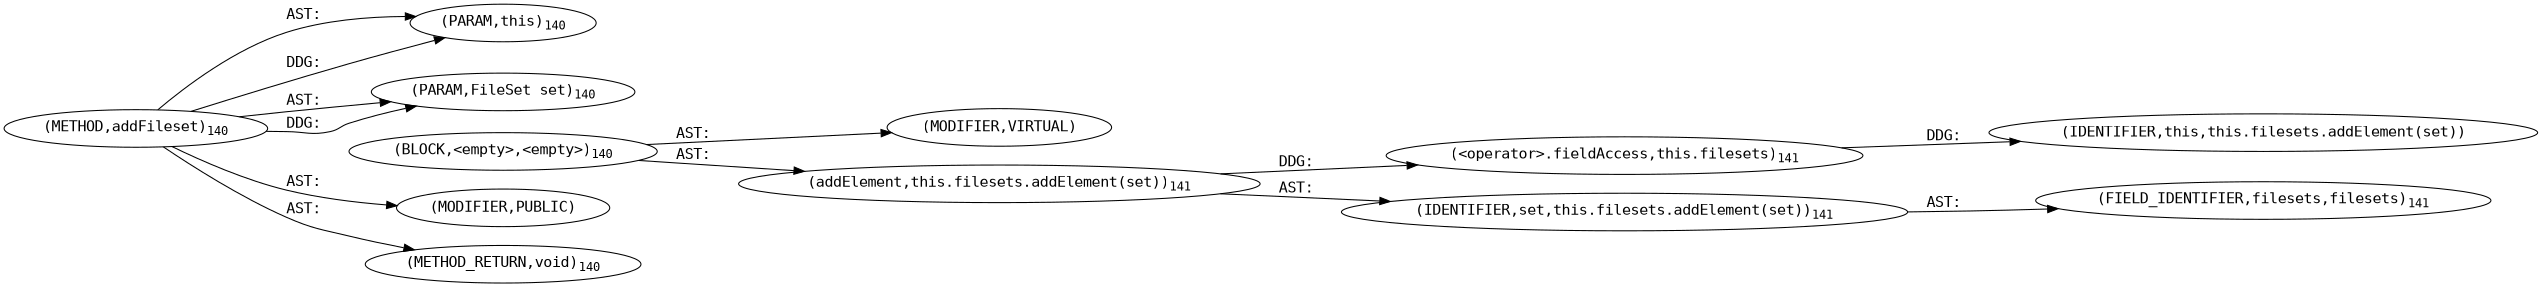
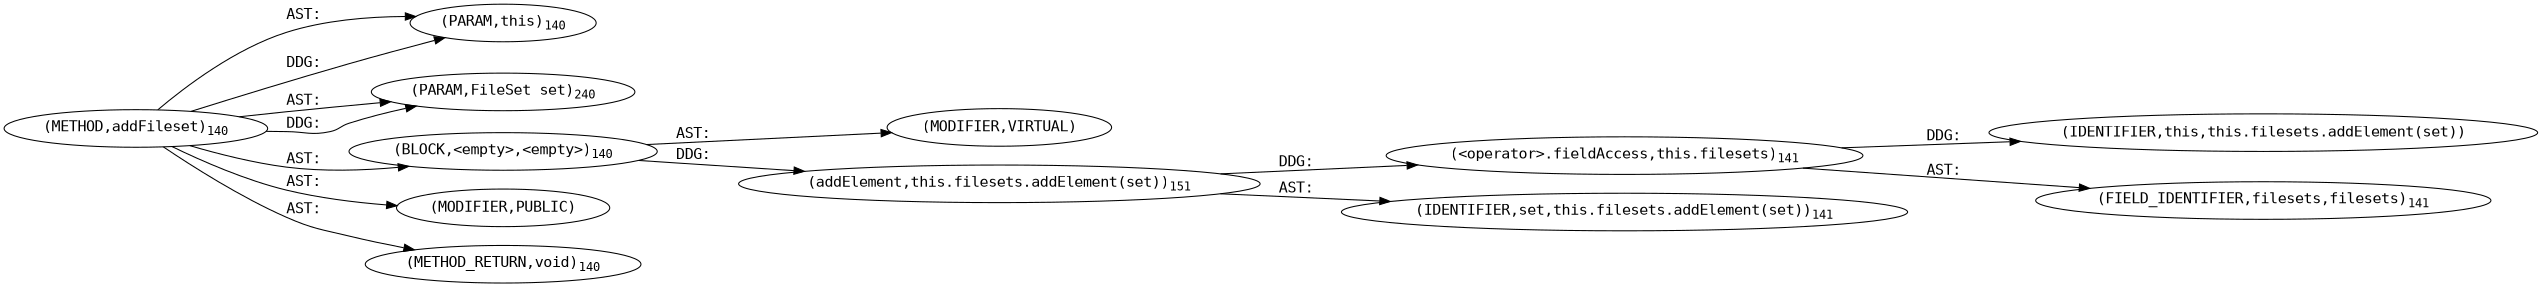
  digraph {
    fontname="DejaVu Sans Mono"
    rankdir=LR
    node [fontname="DejaVu Sans Mono"]
    edge [fontname="DejaVu Sans Mono"]
    n1 [label=<(METHOD,addFileset)<SUB>140</SUB>>]
    n2 [label=<(PARAM,this)<SUB>140</SUB>>]
-   n3 [label=<(PARAM,FileSet set)<SUB>140</SUB>>]
+   n3 [label=<(PARAM,FileSet set)<SUB>240</SUB>>]
    n4 [label=<(BLOCK,&lt;empty&gt;,&lt;empty&gt;)<SUB>140</SUB>>]
    n5 [label=<(MODIFIER,PUBLIC)>]
    n6 [label=<(METHOD_RETURN,void)<SUB>140</SUB>>]
    n7 [label=<(MODIFIER,VIRTUAL)>]
-   n8 [label=<(addElement,this.filesets.addElement(set))<SUB>141</SUB>>]
+   n8 [label=<(addElement,this.filesets.addElement(set))<SUB>151</SUB>>]
    n9 [label=<(&lt;operator&gt;.fieldAccess,this.filesets)<SUB>141</SUB>>]
    n10 [label=<(IDENTIFIER,set,this.filesets.addElement(set))<SUB>141</SUB>>]
    n11 [label=<(IDENTIFIER,this,this.filesets.addElement(set))>]
    n12 [label=<(FIELD_IDENTIFIER,filesets,filesets)<SUB>141</SUB>>]
    n1 -> n2 [label="AST: "]
    n1 -> n2 [label="DDG: "]
    n1 -> n3 [label="AST: "]
    n1 -> n3 [label="DDG: "]
+   n1 -> n4 [label="AST: "]
    n1 -> n5 [label="AST: "]
    n1 -> n6 [label="AST: "]
    n4 -> n7 [label="AST: "]
-   n4 -> n8 [label="AST: "]
+   n4 -> n8 [label="DDG: "]
    n8 -> n9 [label="DDG: "]
    n8 -> n10 [label="AST: "]
    n9 -> n11 [label="DDG: "]
-   n10 -> n12 [label="AST: "]
+   n9 -> n12 [label="AST: "]
  }
